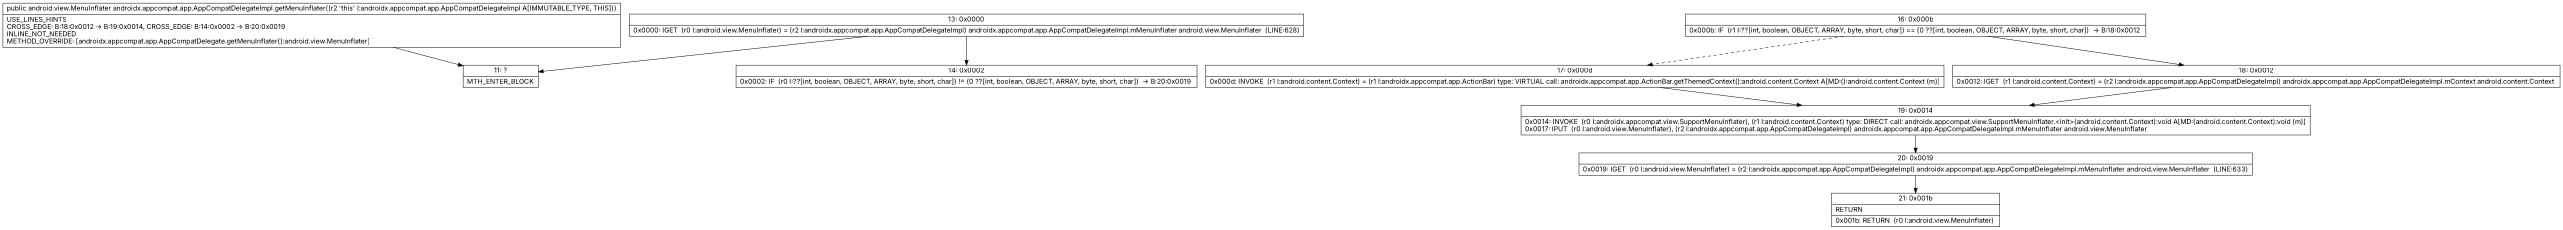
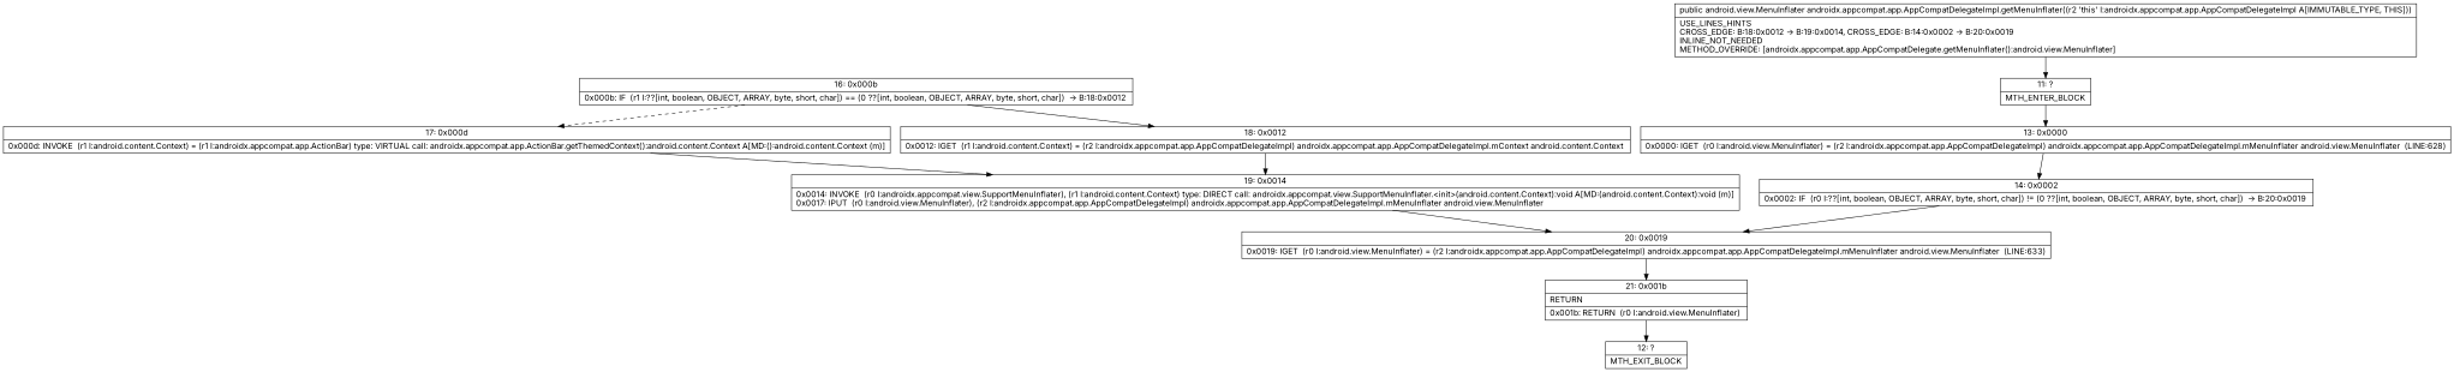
  digraph {
    fontname=Inter
    node [fontname=Inter shape=record]
    edge [fontname=Inter]
    n1 [label="{11\:\ ?|MTH_ENTER_BLOCK\l}"]
    n2 [label="{13\:\ 0x0000|0x0000: IGET  (r0 I:android.view.MenuInflater) = (r2 I:androidx.appcompat.app.AppCompatDelegateImpl) androidx.appcompat.app.AppCompatDelegateImpl.mMenuInflater android.view.MenuInflater  (LINE:628)\l}"]
    n3 [label="{14\:\ 0x0002|0x0002: IF  (r0 I:??[int, boolean, OBJECT, ARRAY, byte, short, char]) != (0 ??[int, boolean, OBJECT, ARRAY, byte, short, char])  \-\> B:20:0x0019 \l}"]
    n4 [label="{20\:\ 0x0019|0x0019: IGET  (r0 I:android.view.MenuInflater) = (r2 I:androidx.appcompat.app.AppCompatDelegateImpl) androidx.appcompat.app.AppCompatDelegateImpl.mMenuInflater android.view.MenuInflater  (LINE:633)\l}"]
    n5 [label="{21\:\ 0x001b|RETURN\l|0x001b: RETURN  (r0 I:android.view.MenuInflater) \l}"]
    n6 [label="{16\:\ 0x000b|0x000b: IF  (r1 I:??[int, boolean, OBJECT, ARRAY, byte, short, char]) == (0 ??[int, boolean, OBJECT, ARRAY, byte, short, char])  \-\> B:18:0x0012 \l}"]
    n7 [label="{17\:\ 0x000d|0x000d: INVOKE  (r1 I:android.content.Context) = (r1 I:androidx.appcompat.app.ActionBar) type: VIRTUAL call: androidx.appcompat.app.ActionBar.getThemedContext():android.content.Context A[MD:():android.content.Context (m)]\l}"]
    n8 [label="{18\:\ 0x0012|0x0012: IGET  (r1 I:android.content.Context) = (r2 I:androidx.appcompat.app.AppCompatDelegateImpl) androidx.appcompat.app.AppCompatDelegateImpl.mContext android.content.Context \l}"]
    n9 [label="{19\:\ 0x0014|0x0014: INVOKE  (r0 I:androidx.appcompat.view.SupportMenuInflater), (r1 I:android.content.Context) type: DIRECT call: androidx.appcompat.view.SupportMenuInflater.\<init\>(android.content.Context):void A[MD:(android.content.Context):void (m)]\l0x0017: IPUT  (r0 I:android.view.MenuInflater), (r2 I:androidx.appcompat.app.AppCompatDelegateImpl) androidx.appcompat.app.AppCompatDelegateImpl.mMenuInflater android.view.MenuInflater \l}"]
+   n10 [label="{12\:\ ?|MTH_EXIT_BLOCK\l}"]
    n11 [label="{public android.view.MenuInflater androidx.appcompat.app.AppCompatDelegateImpl.getMenuInflater((r2 'this' I:androidx.appcompat.app.AppCompatDelegateImpl A[IMMUTABLE_TYPE, THIS]))  | USE_LINES_HINTS\lCROSS_EDGE: B:18:0x0012 \-\> B:19:0x0014, CROSS_EDGE: B:14:0x0002 \-\> B:20:0x0019\lINLINE_NOT_NEEDED\lMETHOD_OVERRIDE: [androidx.appcompat.app.AppCompatDelegate.getMenuInflater():android.view.MenuInflater]\l}"]
-   n2 -> n1
+   n1 -> n2
    n2 -> n3
+   n3 -> n4
    n4 -> n5
+   n5 -> n10
    n6 -> n7 [style=dashed]
    n6 -> n8
    n7 -> n9
    n8 -> n9
    n9 -> n4
    n11 -> n1
  }
